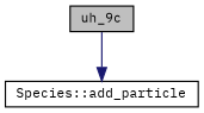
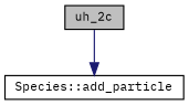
  digraph {
    rankdir=TB
    fontname="IBM Plex Mono"
    node [color=black fontname="IBM Plex Mono" fontsize=10 shape=record style=filled]
-   n1 [fillcolor=grey75 fontcolor=black height=0.2 label=uh_9c width=0.4]
+   n1 [fillcolor=grey75 fontcolor=black height=0.2 label=uh_2c width=0.4]
    n2 [fillcolor=white height=0.2 label="Species::add_particle" width=0.4]
    n1 -> n2 [color=midnightblue fontname="IBM Plex Mono" fontsize=10 labelfontname=Helvetica labelfontsize=10 style=solid]
  }
